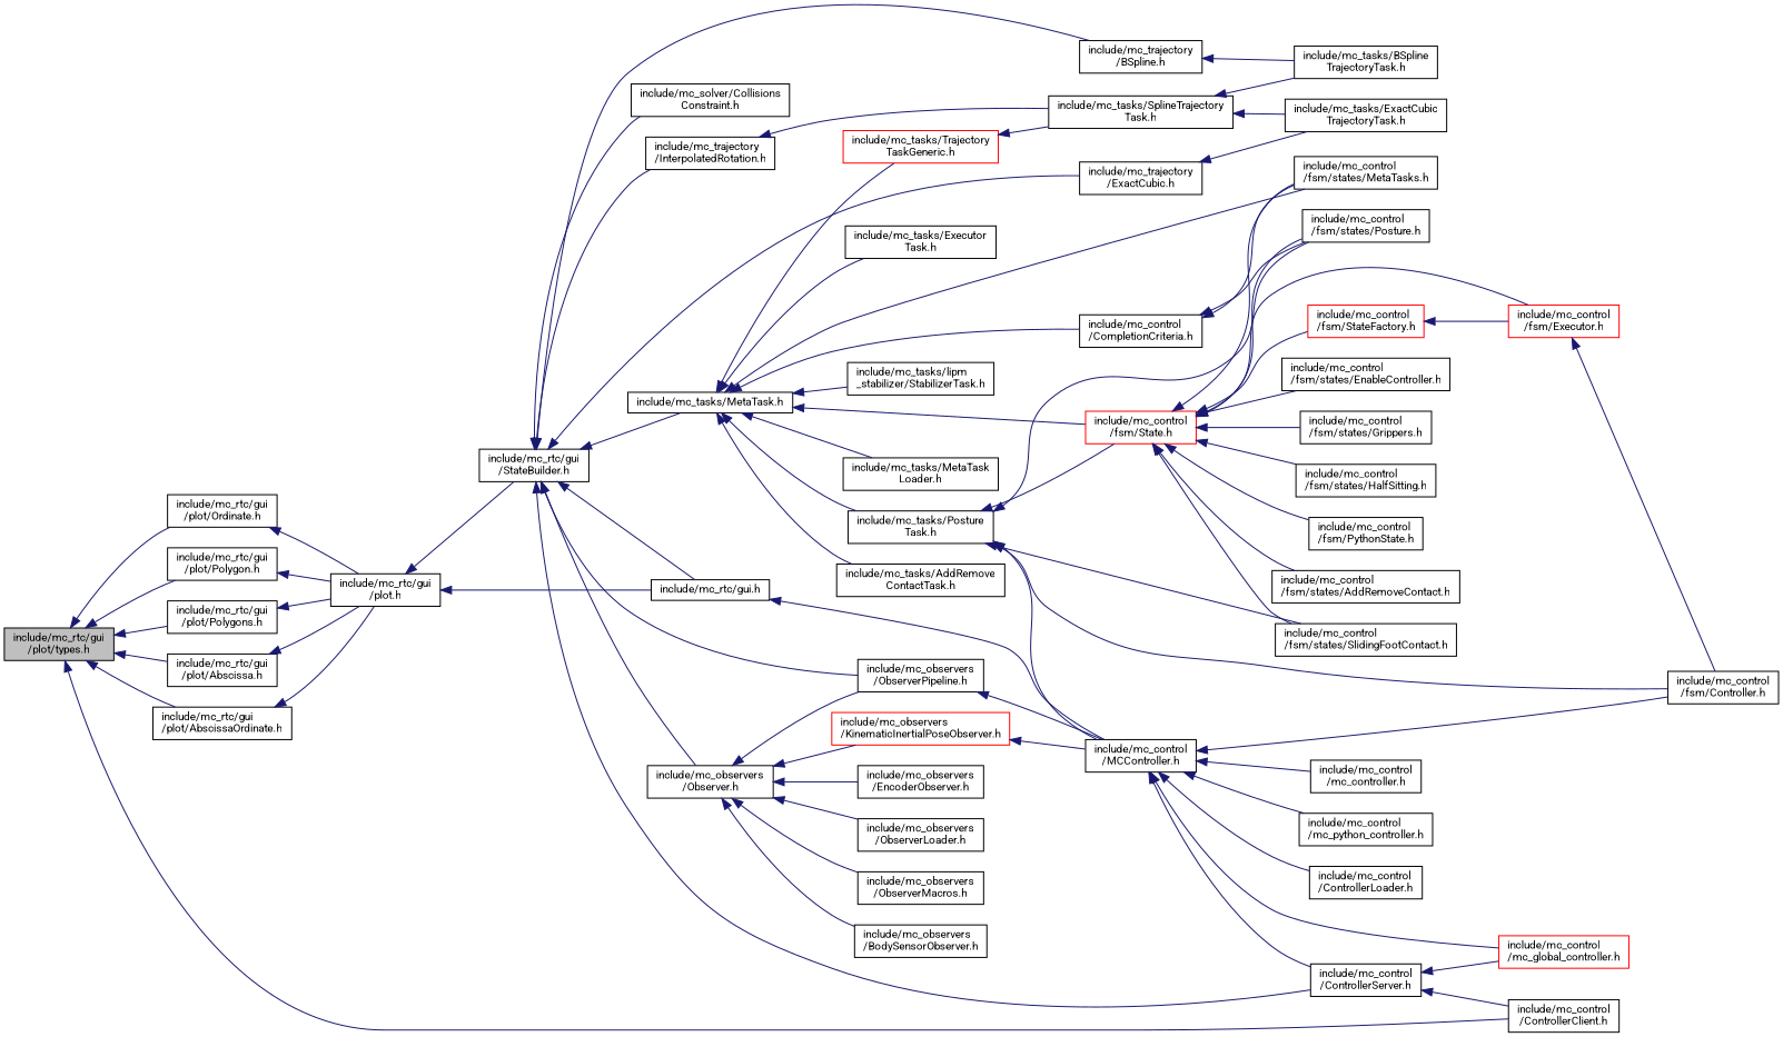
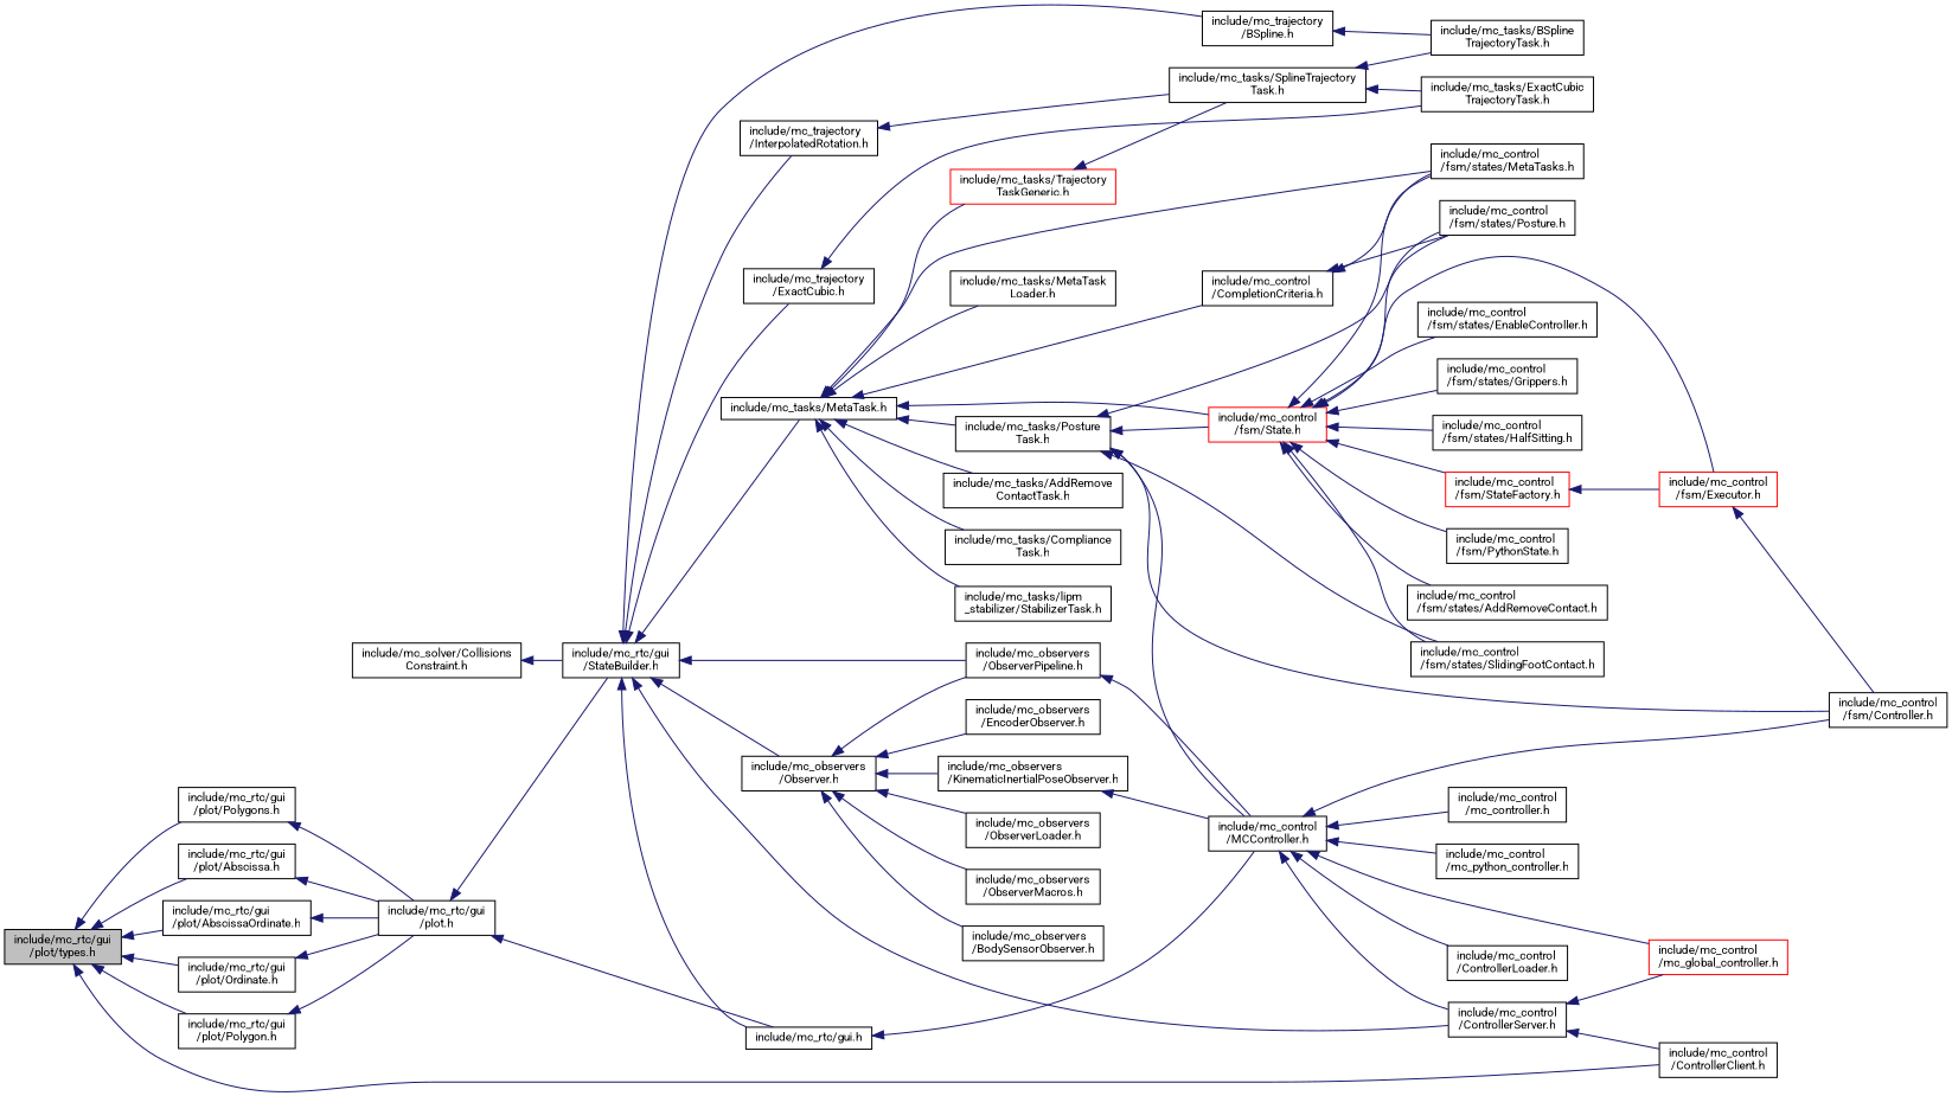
  digraph {
    fontname=Roboto
    rankdir=LR
    node [color=black fillcolor=white fontname=Roboto fontsize=10 shape=record style=filled]
    edge [color=midnightblue dir=back fontname=Roboto fontsize=10 labelfontname=Helvetica labelfontsize=10 style=solid]
    n1 [fillcolor=grey75 fontcolor=black height=0.2 label="include/mc_rtc/gui\l/plot/types.h" width=0.4]
    n2 [height=0.2 label="include/mc_rtc/gui\l/plot/Abscissa.h" width=0.4]
    n3 [height=0.2 label="include/mc_control\l/ControllerClient.h" width=0.4]
    n4 [height=0.2 label="include/mc_rtc/gui\l/plot/AbscissaOrdinate.h" width=0.4]
    n5 [height=0.2 label="include/mc_rtc/gui\l/plot/Ordinate.h" width=0.4]
    n6 [height=0.2 label="include/mc_rtc/gui\l/plot/Polygon.h" width=0.4]
    n7 [height=0.2 label="include/mc_rtc/gui\l/plot/Polygons.h" width=0.4]
    n8 [height=0.2 label="include/mc_rtc/gui\l/plot.h" width=0.4]
    n9 [height=0.2 label="include/mc_rtc/gui\l/StateBuilder.h" width=0.4]
    n10 [height=0.2 label="include/mc_rtc/gui.h" width=0.4]
    n11 [height=0.2 label="include/mc_tasks/MetaTask.h" width=0.4]
    n12 [height=0.2 label="include/mc_control\l/ControllerServer.h" width=0.4]
    n13 [height=0.2 label="include/mc_observers\l/Observer.h" width=0.4]
    n14 [height=0.2 label="include/mc_observers\l/ObserverPipeline.h" width=0.4]
    n15 [height=0.2 label="include/mc_solver/Collisions\lConstraint.h" width=0.4]
    n16 [height=0.2 label="include/mc_trajectory\l/InterpolatedRotation.h" width=0.4]
    n17 [height=0.2 label="include/mc_trajectory\l/BSpline.h" width=0.4]
    n18 [height=0.2 label="include/mc_trajectory\l/ExactCubic.h" width=0.4]
    n19 [height=0.2 label="include/mc_control\l/MCController.h" width=0.4]
    n20 [height=0.2 label="include/mc_control\l/CompletionCriteria.h" width=0.4]
    n21 [height=0.2 label="include/mc_control\l/fsm/states/MetaTasks.h" width=0.4]
    n22 [height=0.2 label="include/mc_tasks/Posture\lTask.h" width=0.4]
    n23 [color=red height=0.2 label="include/mc_control\l/fsm/State.h" width=0.4]
    n24 [color=red height=0.2 label="include/mc_tasks/Trajectory\lTaskGeneric.h" width=0.4]
    n25 [height=0.2 label="include/mc_tasks/AddRemove\lContactTask.h" width=0.4]
-   n26 [height=0.2 label="include/mc_tasks/Executor\lTask.h" width=0.4]
+   n26 [height=0.2 label="include/mc_tasks/Compliance\lTask.h" width=0.4]
    n27 [height=0.2 label="include/mc_tasks/lipm\l_stabilizer/StabilizerTask.h" width=0.4]
    n28 [height=0.2 label="include/mc_tasks/MetaTask\lLoader.h" width=0.4]
    n29 [color=red height=0.2 label="include/mc_control\l/mc_global_controller.h" width=0.4]
    n30 [height=0.2 label="include/mc_observers\l/BodySensorObserver.h" width=0.4]
    n31 [height=0.2 label="include/mc_observers\l/EncoderObserver.h" width=0.4]
-   n32 [color=red height=0.2 label="include/mc_observers\l/KinematicInertialPoseObserver.h" width=0.4]
+   n32 [height=0.2 label="include/mc_observers\l/KinematicInertialPoseObserver.h" width=0.4]
    n33 [height=0.2 label="include/mc_observers\l/ObserverLoader.h" width=0.4]
    n34 [height=0.2 label="include/mc_observers\l/ObserverMacros.h" width=0.4]
    n35 [height=0.2 label="include/mc_tasks/SplineTrajectory\lTask.h" width=0.4]
    n36 [height=0.2 label="include/mc_tasks/BSpline\lTrajectoryTask.h" width=0.4]
    n37 [height=0.2 label="include/mc_tasks/ExactCubic\lTrajectoryTask.h" width=0.4]
    n38 [height=0.2 label="include/mc_control\l/fsm/states/Posture.h" width=0.4]
    n39 [height=0.2 label="include/mc_control\l/fsm/Controller.h" width=0.4]
    n40 [height=0.2 label="include/mc_control\l/fsm/states/SlidingFootContact.h" width=0.4]
    n41 [color=red height=0.2 label="include/mc_control\l/fsm/Executor.h" width=0.4]
    n42 [color=red height=0.2 label="include/mc_control\l/fsm/StateFactory.h" width=0.4]
    n43 [height=0.2 label="include/mc_control\l/fsm/PythonState.h" width=0.4]
    n44 [height=0.2 label="include/mc_control\l/fsm/states/AddRemoveContact.h" width=0.4]
    n45 [height=0.2 label="include/mc_control\l/fsm/states/EnableController.h" width=0.4]
    n46 [height=0.2 label="include/mc_control\l/fsm/states/Grippers.h" width=0.4]
    n47 [height=0.2 label="include/mc_control\l/fsm/states/HalfSitting.h" width=0.4]
    n48 [height=0.2 label="include/mc_control\l/ControllerLoader.h" width=0.4]
    n49 [height=0.2 label="include/mc_control\l/mc_controller.h" width=0.4]
    n50 [height=0.2 label="include/mc_control\l/mc_python_controller.h" width=0.4]
    n1 -> n2
    n1 -> n3
    n1 -> n4
    n1 -> n5
    n1 -> n6
    n1 -> n7
    n2 -> n8
    n4 -> n8
    n5 -> n8
    n6 -> n8
    n7 -> n8
    n8 -> n9
    n8 -> n10
    n9 -> n10
    n9 -> n11
    n9 -> n12
    n9 -> n13
    n9 -> n14
-   n9 -> n15
+   n15 -> n9
    n9 -> n16
    n9 -> n17
    n9 -> n18
    n10 -> n19
    n11 -> n20
    n11 -> n21
    n11 -> n22
    n11 -> n23
    n11 -> n24
    n11 -> n25
    n11 -> n26
    n11 -> n27
    n11 -> n28
    n12 -> n3
    n12 -> n29
    n13 -> n14
    n13 -> n30
    n13 -> n31
    n13 -> n32
    n13 -> n33
    n13 -> n34
    n14 -> n19
    n16 -> n35
    n17 -> n36
    n18 -> n37
    n19 -> n12
    n19 -> n29
    n19 -> n39
    n19 -> n48
    n19 -> n49
    n19 -> n50
    n20 -> n21
    n20 -> n38
    n22 -> n19
    n22 -> n23
    n22 -> n38
    n22 -> n39
    n22 -> n40
    n23 -> n21
    n23 -> n38
    n23 -> n40
    n23 -> n41
    n23 -> n42
    n23 -> n43
    n23 -> n44
    n23 -> n45
    n23 -> n46
    n23 -> n47
    n24 -> n35
    n32 -> n19
    n35 -> n36
    n35 -> n37
    n41 -> n39
    n42 -> n41
  }
